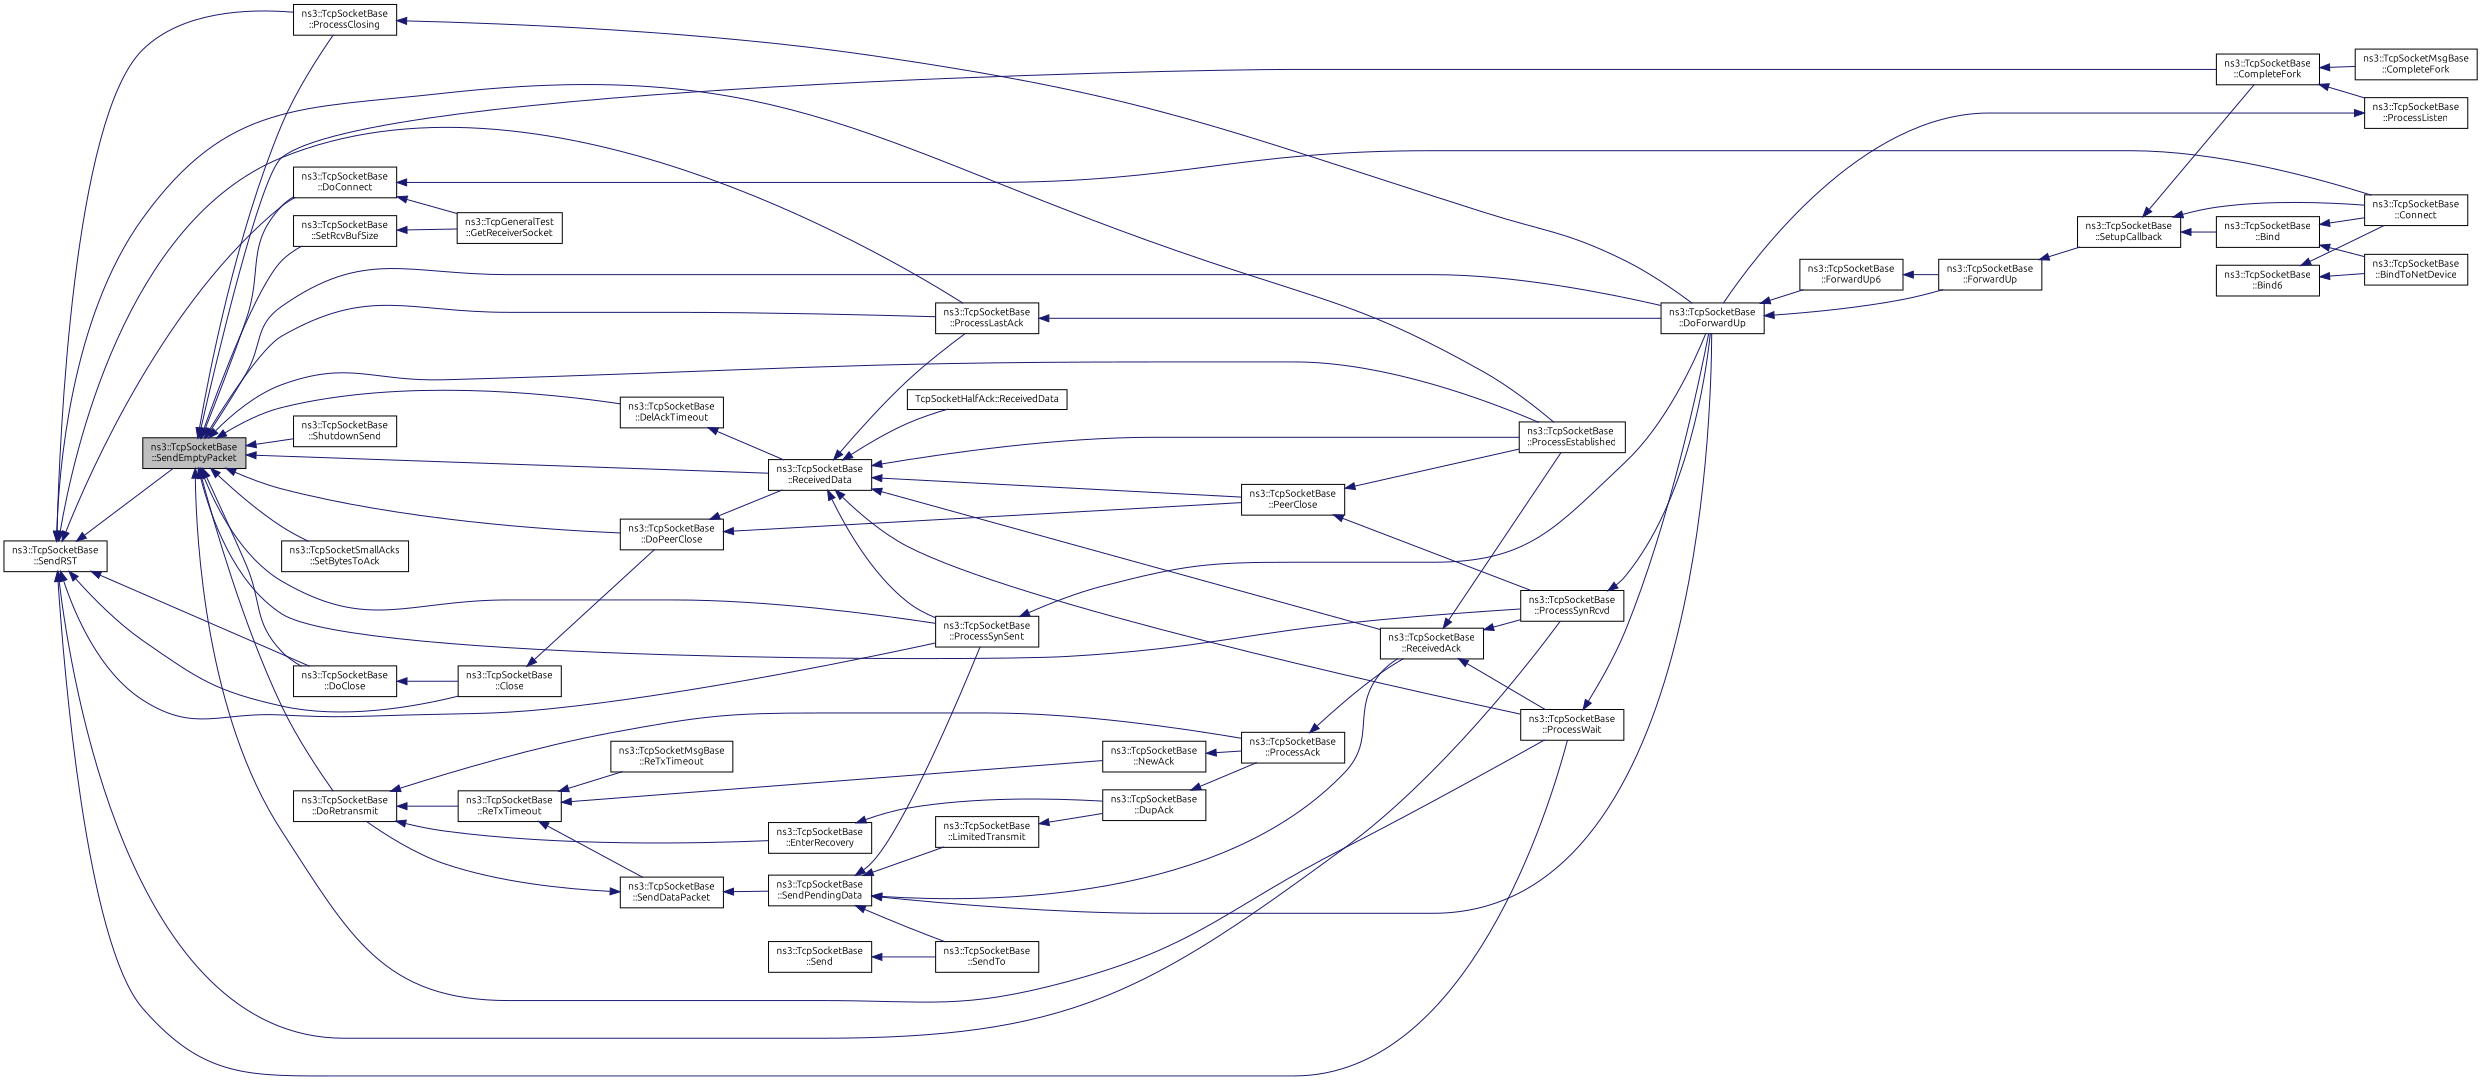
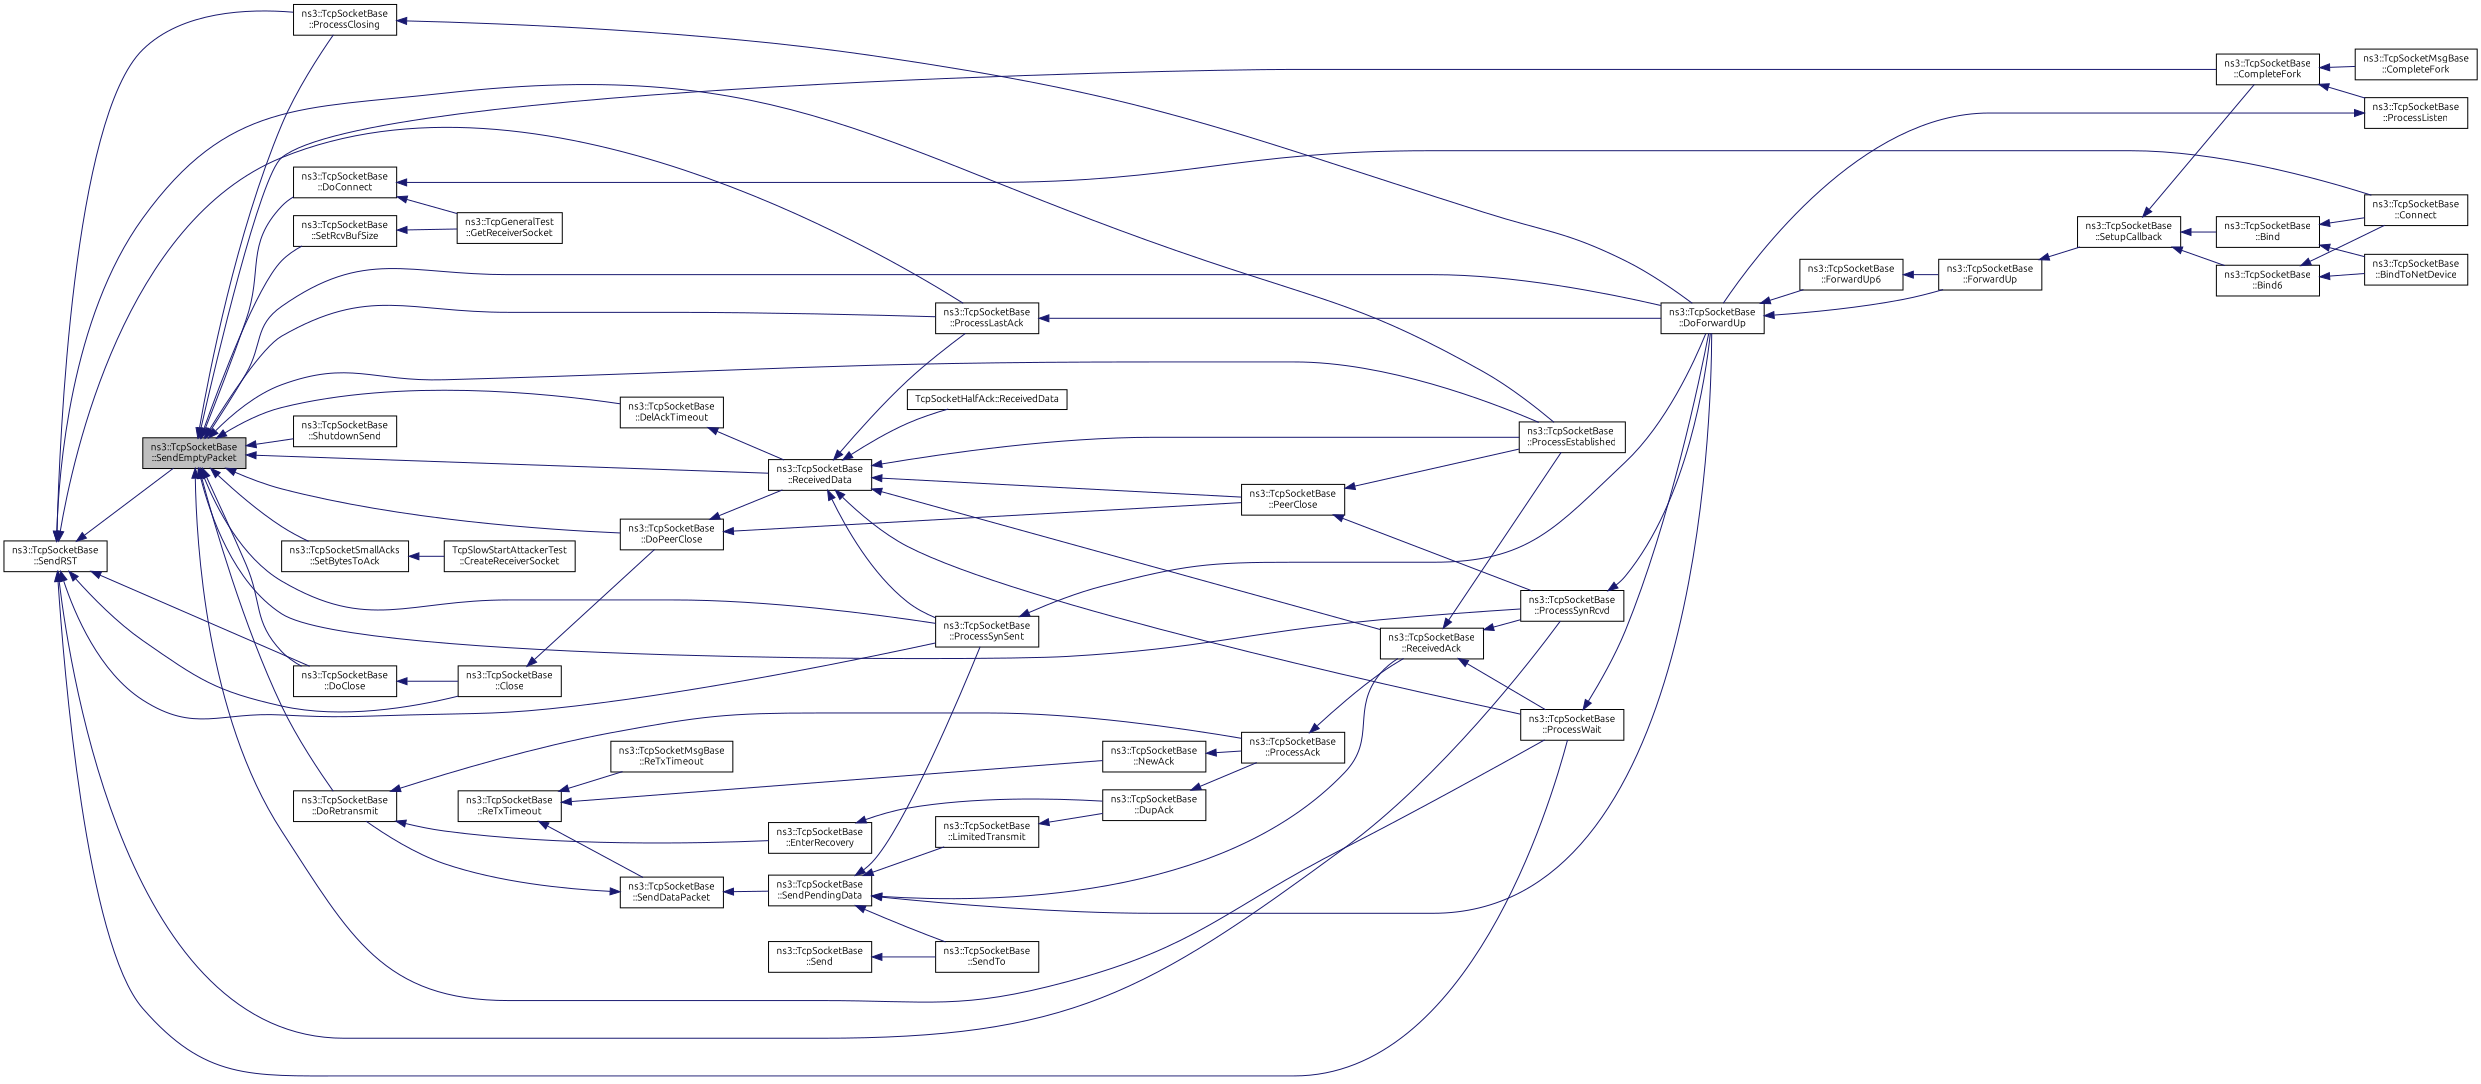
  digraph {
    fontname=Ubuntu
    rankdir=LR
    node [color=black fillcolor=white fontname=Ubuntu fontsize=10 shape=record style=filled]
    edge [color=midnightblue dir=back fontname=Ubuntu fontsize=10 labelfontname=Helvetica labelfontsize=10 style=solid]
    n1 [fillcolor=grey75 fontcolor=black height=0.2 label="ns3::TcpSocketBase\l::SendEmptyPacket" width=0.4]
    n2 [height=0.2 label="ns3::TcpSocketBase\l::ShutdownSend" width=0.4]
    n3 [height=0.2 label="ns3::TcpSocketBase\l::DoConnect" width=0.4]
    n4 [height=0.2 label="ns3::TcpSocketBase\l::DoClose" width=0.4]
    n5 [height=0.2 label="ns3::TcpSocketBase\l::DoPeerClose" width=0.4]
    n6 [height=0.2 label="ns3::TcpSocketBase\l::ProcessEstablished" width=0.4]
    n7 [height=0.2 label="ns3::TcpSocketBase\l::DoForwardUp" width=0.4]
    n8 [height=0.2 label="ns3::TcpSocketBase\l::CompleteFork" width=0.4]
    n9 [height=0.2 label="ns3::TcpSocketBase\l::ProcessSynRcvd" width=0.4]
    n10 [height=0.2 label="ns3::TcpSocketBase\l::ReceivedData" width=0.4]
    n11 [height=0.2 label="ns3::TcpSocketBase\l::ProcessWait" width=0.4]
    n12 [height=0.2 label="ns3::TcpSocketBase\l::ProcessSynSent" width=0.4]
    n13 [height=0.2 label="ns3::TcpSocketBase\l::ProcessLastAck" width=0.4]
    n14 [height=0.2 label="ns3::TcpSocketBase\l::ProcessClosing" width=0.4]
    n15 [height=0.2 label="ns3::TcpSocketBase\l::DelAckTimeout" width=0.4]
    n16 [height=0.2 label="ns3::TcpSocketBase\l::DoRetransmit" width=0.4]
    n17 [height=0.2 label="ns3::TcpSocketBase\l::SetRcvBufSize" width=0.4]
    n18 [height=0.2 label="ns3::TcpSocketSmallAcks\l::SetBytesToAck" width=0.4]
    n19 [height=0.2 label="ns3::TcpSocketBase\l::Connect" width=0.4]
    n20 [height=0.2 label="ns3::TcpGeneralTest\l::GetReceiverSocket" width=0.4]
    n21 [height=0.2 label="ns3::TcpSocketBase\l::Close" width=0.4]
    n22 [height=0.2 label="ns3::TcpSocketBase\l::PeerClose" width=0.4]
    n23 [height=0.2 label="ns3::TcpSocketBase\l::ForwardUp" width=0.4]
    n24 [height=0.2 label="ns3::TcpSocketBase\l::ForwardUp6" width=0.4]
    n25 [height=0.2 label="ns3::TcpSocketBase\l::ProcessListen" width=0.4]
    n26 [height=0.2 label="ns3::TcpSocketMsgBase\l::CompleteFork" width=0.4]
    n27 [height=0.2 label="ns3::TcpSocketBase\l::ReceivedAck" width=0.4]
    n28 [height=0.2 label="TcpSocketHalfAck::ReceivedData" width=0.4]
    n29 [height=0.2 label="ns3::TcpSocketBase\l::SendRST" width=0.4]
    n30 [height=0.2 label="ns3::TcpSocketBase\l::EnterRecovery" width=0.4]
    n31 [height=0.2 label="ns3::TcpSocketBase\l::ProcessAck" width=0.4]
    n32 [height=0.2 label="ns3::TcpSocketBase\l::ReTxTimeout" width=0.4]
+   n33 [height=0.2 label="TcpSlowStartAttackerTest\l::CreateReceiverSocket" width=0.4]
    n34 [height=0.2 label="ns3::TcpSocketBase\l::SetupCallback" width=0.4]
    n35 [height=0.2 label="ns3::TcpSocketBase\l::Bind" width=0.4]
    n36 [height=0.2 label="ns3::TcpSocketBase\l::Bind6" width=0.4]
    n37 [height=0.2 label="ns3::TcpSocketBase\l::BindToNetDevice" width=0.4]
    n38 [height=0.2 label="ns3::TcpSocketBase\l::DupAck" width=0.4]
    n39 [height=0.2 label="ns3::TcpSocketBase\l::SendDataPacket" width=0.4]
    n40 [height=0.2 label="ns3::TcpSocketBase\l::NewAck" width=0.4]
    n41 [height=0.2 label="ns3::TcpSocketMsgBase\l::ReTxTimeout" width=0.4]
    n42 [height=0.2 label="ns3::TcpSocketBase\l::SendPendingData" width=0.4]
    n43 [height=0.2 label="ns3::TcpSocketBase\l::LimitedTransmit" width=0.4]
    n44 [height=0.2 label="ns3::TcpSocketBase\l::SendTo" width=0.4]
    n45 [height=0.2 label="ns3::TcpSocketBase\l::Send" width=0.4]
    n1 -> n2
    n1 -> n3
    n1 -> n4
    n1 -> n5
    n1 -> n6
    n1 -> n7
    n1 -> n8
    n1 -> n9
    n1 -> n10
    n1 -> n11
    n1 -> n12
    n1 -> n13
    n1 -> n14
    n1 -> n15
    n1 -> n16
    n1 -> n17
    n1 -> n18
    n3 -> n19
    n3 -> n20
    n4 -> n21
    n5 -> n10
    n5 -> n22
    n7 -> n23
    n7 -> n24
    n8 -> n25
    n8 -> n26
    n9 -> n7
    n10 -> n6
    n10 -> n11
    n10 -> n12
    n10 -> n13
    n10 -> n22
    n10 -> n27
    n10 -> n28
    n11 -> n7
    n12 -> n7
    n13 -> n7
    n14 -> n7
    n15 -> n10
    n16 -> n30
    n16 -> n31
-   n16 -> n32
    n17 -> n20
+   n18 -> n33
    n21 -> n5
    n22 -> n6
    n22 -> n9
    n23 -> n34
    n24 -> n23
    n25 -> n7
    n27 -> n6
    n27 -> n9
    n27 -> n11
    n29 -> n1
-   n29 -> n3
    n29 -> n4
    n29 -> n6
    n29 -> n9
    n29 -> n11
    n29 -> n12
    n29 -> n13
    n29 -> n14
    n29 -> n21
    n30 -> n38
    n31 -> n27
    n32 -> n39
    n32 -> n40
    n32 -> n41
    n34 -> n8
    n34 -> n35
-   n34 -> n19
+   n34 -> n36
    n35 -> n19
    n35 -> n37
    n36 -> n19
    n36 -> n37
    n38 -> n31
    n39 -> n16
    n39 -> n42
    n40 -> n31
    n42 -> n7
    n42 -> n12
    n42 -> n27
    n42 -> n43
    n42 -> n44
    n43 -> n38
    n45 -> n44
  }
